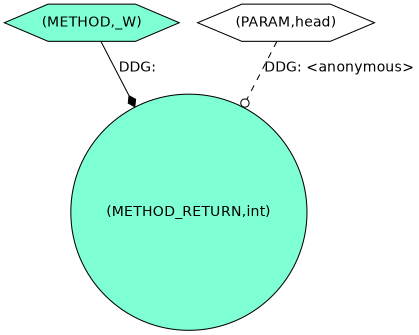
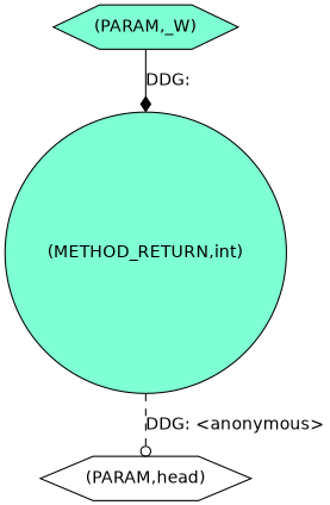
  digraph {
    fontname="DejaVu Sans"
    node [fillcolor=aquamarine fontname="DejaVu Sans" shape=hexagon style=filled]
    edge [fontname="DejaVu Sans"]
-   n1 [label="(METHOD,_W)"]
+   n1 [label="(PARAM,_W)"]
    n2 [label="(METHOD_RETURN,int)" shape=circle]
    n3 [fillcolor=white label="(PARAM,head)"]
    n1 -> n2 [arrowhead=diamond label="DDG: " style=solid]
-   n3 -> n2 [arrowhead=odot label="DDG: <anonymous>" style=dashed]
+   n2 -> n3 [arrowhead=odot label="DDG: <anonymous>" style=dashed]
  }
